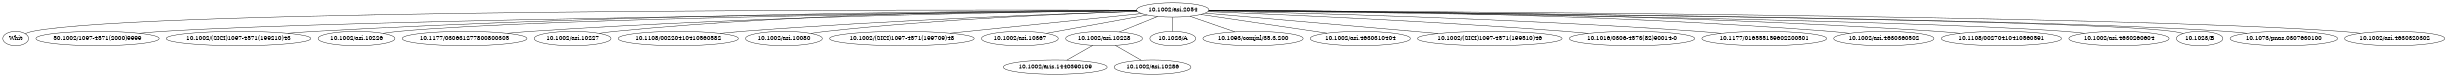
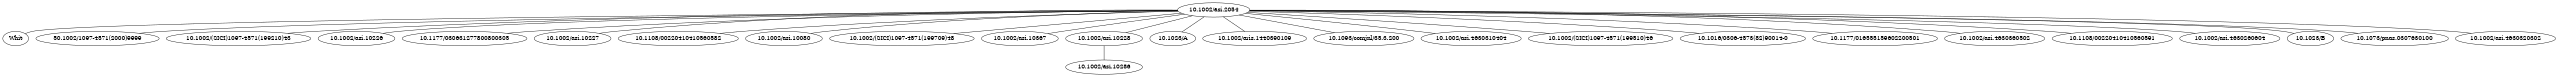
  strict graph {
    "10.1002/asi.2054"
    Whit
    n3 [label="50.1002/1097-4571(2000)9999"]
    "10.1002/(SICI)1097-4571(199210)43"
    "10.1002/asi.10226"
    "10.1177/030631277800800305"
    "10.1002/asi.10227"
    "10.1108/00220410410560582"
    "10.1002/asi.10080"
    "10.1002/(SICI)1097-4571(199709)48"
    "10.1002/asi.10367"
    "10.1002/asi.10228"
    "10.1023/A"
    "10.1002/aris.1440390109"
    "10.1093/comjnl/35.3.200"
    "10.1002/asi.4630310404"
    "10.1002/(SICI)1097-4571(199510)46"
    "10.1016/0306-4573(82)90014-0"
    "10.1177/016555159602200501"
    "10.1002/asi.4630360502"
-   "10.1108/00220410410560591" [label="10.1108/00270410410560591"]
+   "10.1108/00220410410560591"
    "10.1002/asi.4630260604"
    "10.1023/B"
    "10.1073/pnas.0307630100"
    "10.1002/asi.4630320302"
    "10.1002/asi.10286"
    "10.1002/asi.2054" -- Whit
    "10.1002/asi.2054" -- n3
    "10.1002/asi.2054" -- "10.1002/(SICI)1097-4571(199210)43"
    "10.1002/asi.2054" -- "10.1002/asi.10226"
    "10.1002/asi.2054" -- "10.1177/030631277800800305"
    "10.1002/asi.2054" -- "10.1002/asi.10227"
    "10.1002/asi.2054" -- "10.1108/00220410410560582"
    "10.1002/asi.2054" -- "10.1002/asi.10080"
    "10.1002/asi.2054" -- "10.1002/(SICI)1097-4571(199709)48"
    "10.1002/asi.2054" -- "10.1002/asi.10367"
    "10.1002/asi.2054" -- "10.1002/asi.10228"
    "10.1002/asi.2054" -- "10.1023/A"
-   "10.1002/asi.10228" -- "10.1002/aris.1440390109"
+   "10.1002/asi.2054" -- "10.1002/aris.1440390109"
    "10.1002/asi.2054" -- "10.1093/comjnl/35.3.200"
    "10.1002/asi.2054" -- "10.1002/asi.4630310404"
    "10.1002/asi.2054" -- "10.1002/(SICI)1097-4571(199510)46"
    "10.1002/asi.2054" -- "10.1016/0306-4573(82)90014-0"
    "10.1002/asi.2054" -- "10.1177/016555159602200501"
    "10.1002/asi.2054" -- "10.1002/asi.4630360502"
    "10.1002/asi.2054" -- "10.1108/00220410410560591"
    "10.1002/asi.2054" -- "10.1002/asi.4630260604"
    "10.1002/asi.2054" -- "10.1023/B"
    "10.1002/asi.2054" -- "10.1073/pnas.0307630100"
    "10.1002/asi.2054" -- "10.1002/asi.4630320302"
    "10.1002/asi.10228" -- "10.1002/asi.10286"
  }
